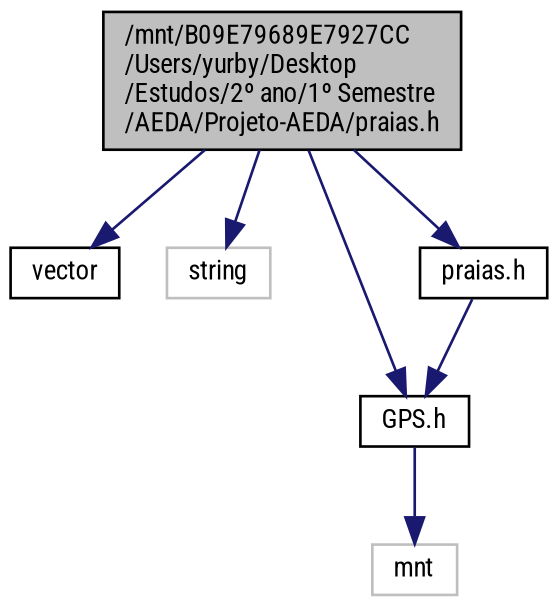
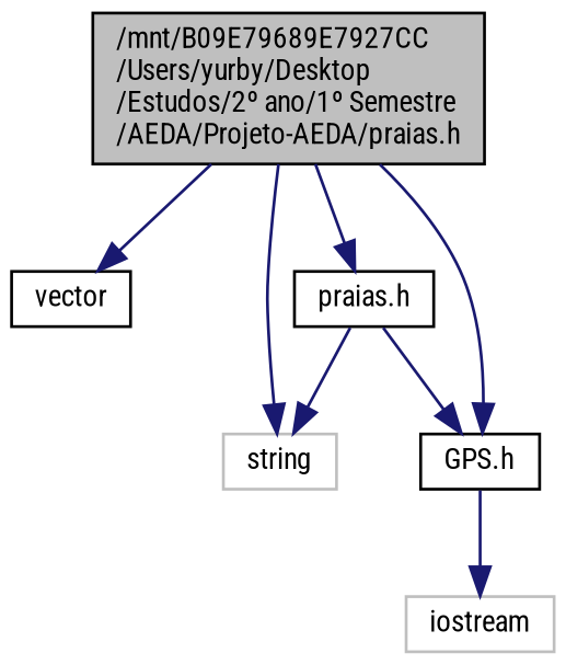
  digraph {
    fontname="Roboto Condensed"
    node [color=black fillcolor=white fontname="Roboto Condensed" fontsize=10 shape=record style=filled]
    edge [color=midnightblue fontname="Roboto Condensed" fontsize=10 labelfontname=Helvetica labelfontsize=10 style=solid]
    n1 [fillcolor=grey75 fontcolor=black height=0.2 label="/mnt/B09E79689E7927CC\l/Users/yurby/Desktop\l/Estudos/2º ano/1º Semestre\l/AEDA/Projeto-AEDA/praias.h" width=0.4]
    n2 [height=0.2 label=vector width=0.4]
    n3 [color=grey75 height=0.2 label=string width=0.4]
    n4 [height=0.2 label="GPS.h" width=0.4]
    n5 [height=0.2 label="praias.h" width=0.4]
-   n6 [color=grey75 height=0.2 label=mnt width=0.4]
+   n6 [color=grey75 height=0.2 label=iostream width=0.4]
    n1 -> n2
    n1 -> n3
    n1 -> n4
    n1 -> n5
    n4 -> n6
+   n5 -> n3
    n5 -> n4
  }
